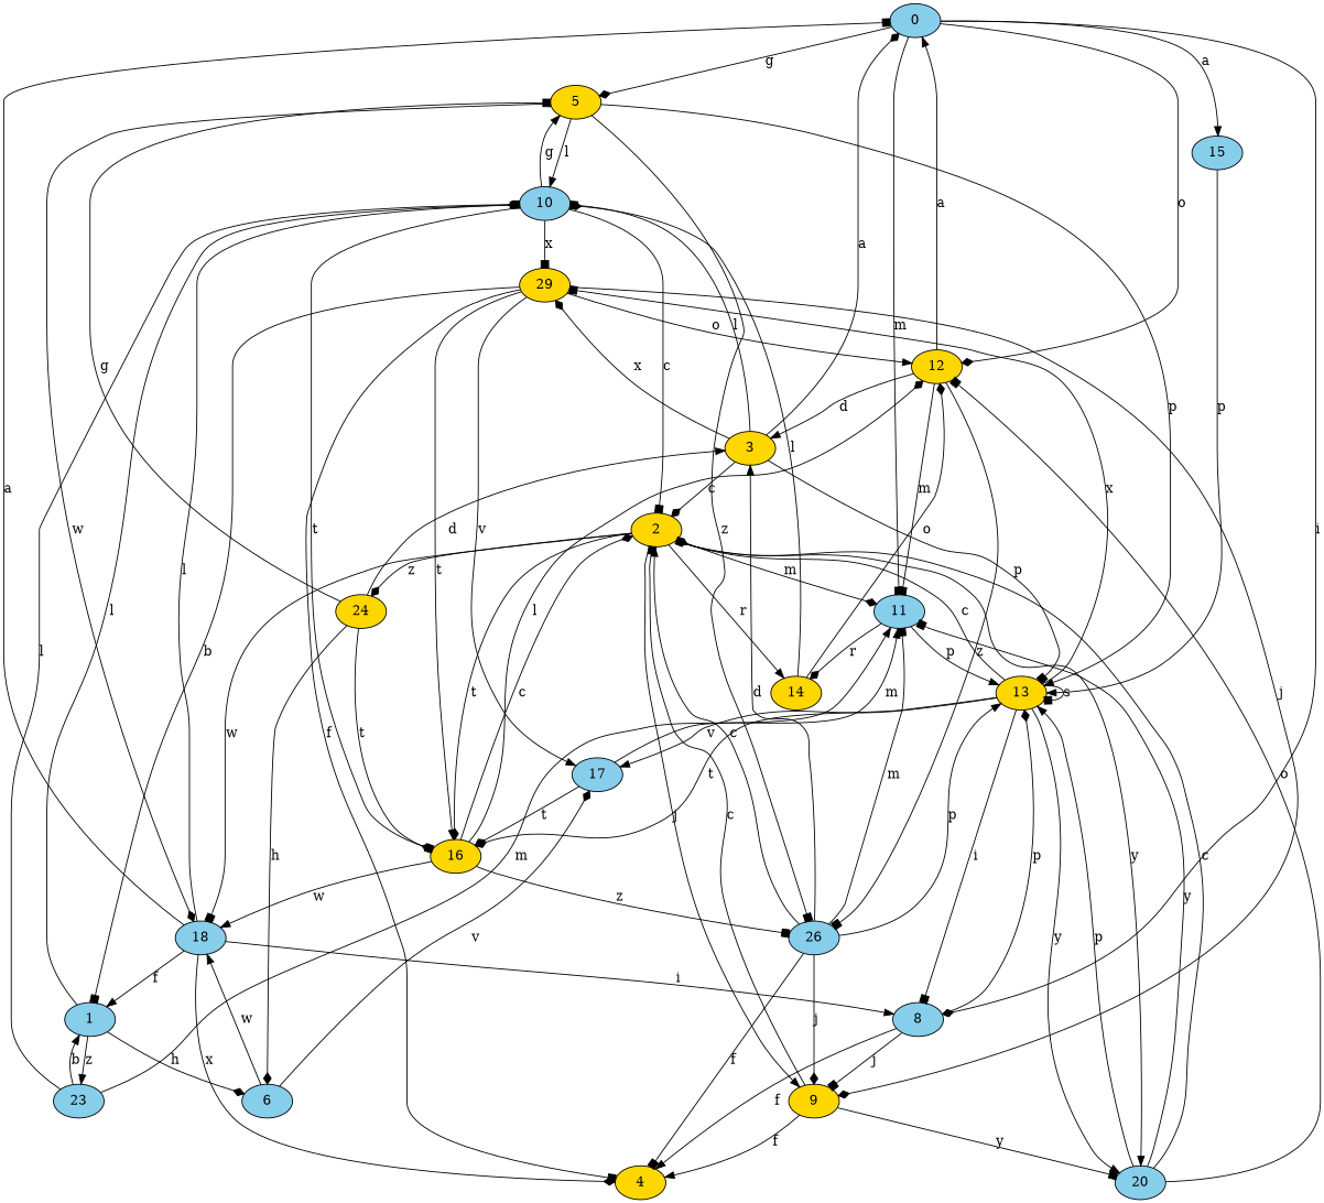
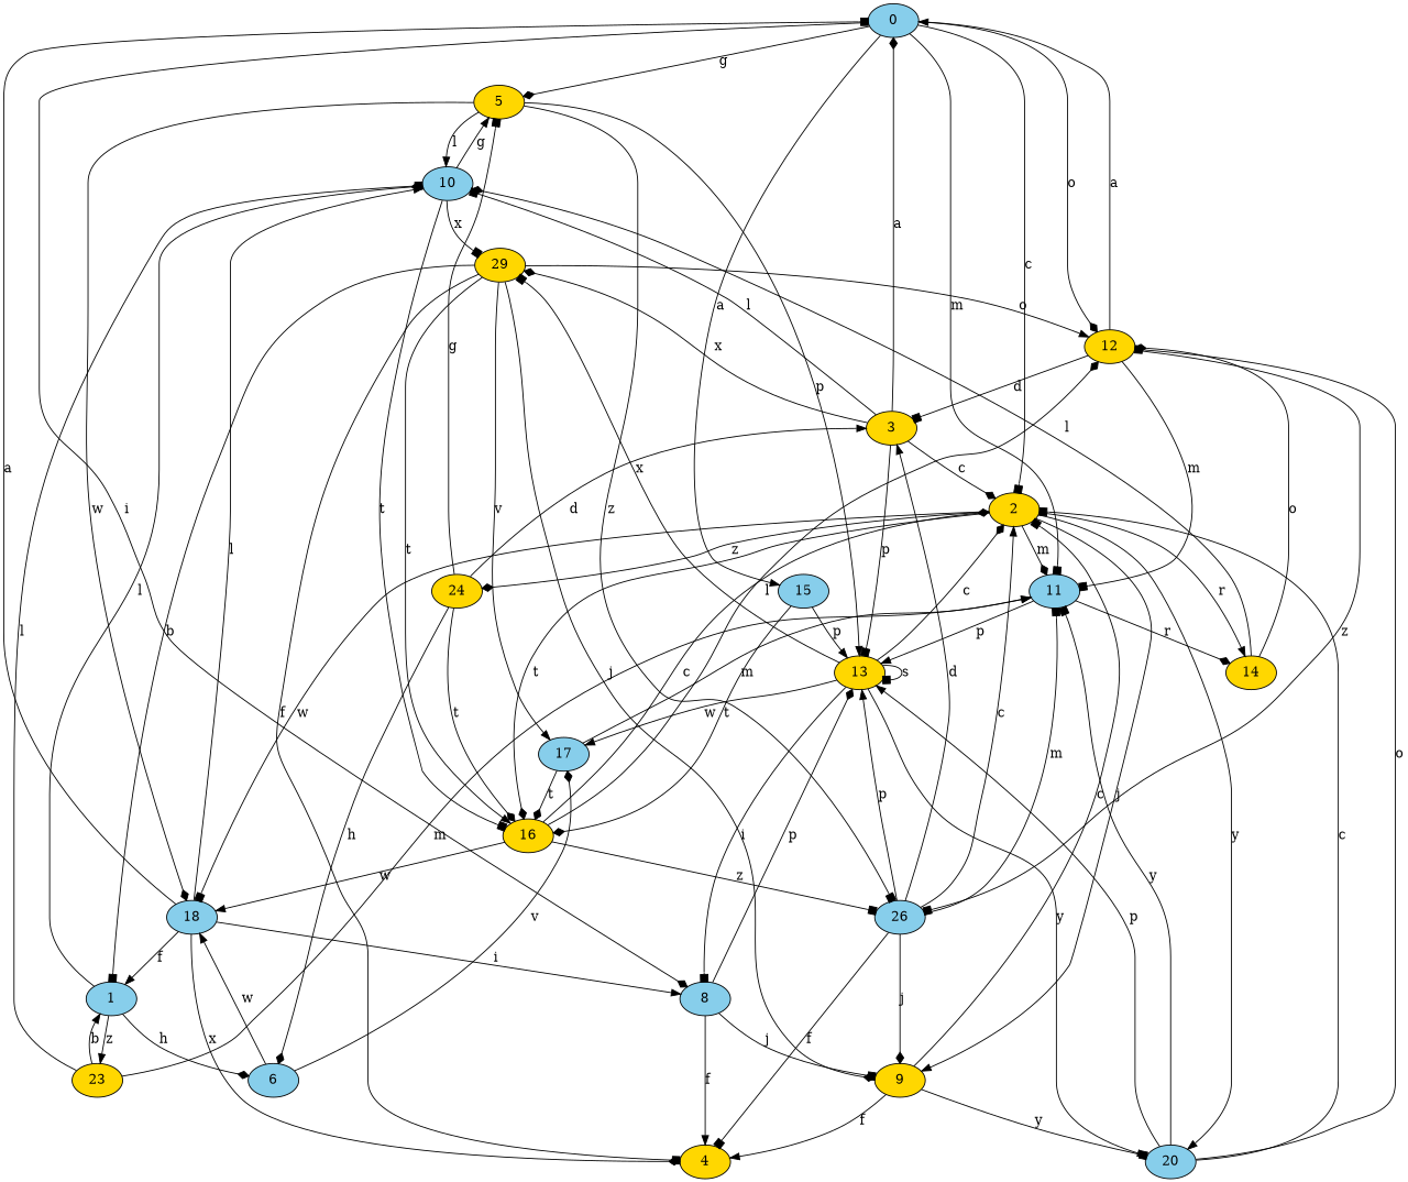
  digraph {
    node [fillcolor=gold style=filled]
    edge [arrowhead=normal]
    0 [fillcolor=skyblue]
    5
    8 [fillcolor=skyblue]
    11 [fillcolor=skyblue]
    12
    15 [fillcolor=skyblue]
    10 [fillcolor=skyblue]
    18 [fillcolor=skyblue]
    13
    26 [fillcolor=skyblue]
    9
    4
    14
    3
    1 [fillcolor=skyblue]
    6 [fillcolor=skyblue]
-   23 [fillcolor=skyblue]
+   23
    17 [fillcolor=skyblue]
    2
    16
    n21 [label=29]
    20 [fillcolor=skyblue]
    24
    0 -> 5 [arrowhead=diamond label=g]
    0 -> 8 [arrowhead=diamond label=i]
    0 -> 11 [arrowhead=box label=m]
    0 -> 12 [arrowhead=diamond label=o]
    0 -> 15 [label=a]
    5 -> 10 [label=l]
    5 -> 18 [arrowhead=diamond label=w]
    5 -> 13 [label=p]
    5 -> 26 [arrowhead=box label=z]
    8 -> 13 [arrowhead=diamond label=p]
    8 -> 9 [arrowhead=box label=j]
    8 -> 4 [label=f]
    11 -> 13 [label=p]
    11 -> 14 [arrowhead=diamond label=r]
    12 -> 0 [label=a]
    12 -> 11 [arrowhead=box label=m]
    12 -> 26 [arrowhead=box label=z]
-   12 -> 3 [label=d]
+   12 -> 3 [arrowhead=box label=d]
    15 -> 13 [label=p]
-   13 -> 16 [arrowhead=diamond label=t]
+   15 -> 16 [arrowhead=diamond label=t]
    10 -> 5 [label=g]
-   10 -> 2 [arrowhead=box label=c]
+   0 -> 2 [arrowhead=box label=c]
    10 -> 16 [arrowhead=box label=t]
    10 -> n21 [arrowhead=box label=x]
    18 -> 0 [arrowhead=box label=a]
    18 -> 8 [label=i]
    18 -> 10 [label=l]
    18 -> 4 [arrowhead=diamond label=x]
    18 -> 1 [label=f]
    13 -> 8 [arrowhead=box label=i]
    13 -> 13 [arrowhead=box label=s]
-   13 -> 17 [label=v]
+   13 -> 17 [label=w]
    13 -> 2 [arrowhead=diamond label=c]
    13 -> n21 [arrowhead=box label=x]
    13 -> 20 [label=y]
    26 -> 11 [arrowhead=box label=m]
    26 -> 13 [label=p]
    26 -> 9 [arrowhead=diamond label=j]
    26 -> 4 [arrowhead=box label=f]
    26 -> 3 [label=d]
    26 -> 2 [label=c]
    9 -> 4 [label=f]
    9 -> 2 [arrowhead=box label=c]
    9 -> 20 [arrowhead=box label=y]
    14 -> 12 [arrowhead=diamond label=o]
    14 -> 10 [arrowhead=diamond label=l]
    3 -> 0 [arrowhead=diamond label=a]
    3 -> 10 [arrowhead=box label=l]
    3 -> 13 [arrowhead=box label=p]
    3 -> 2 [arrowhead=diamond label=c]
    3 -> n21 [arrowhead=diamond label=x]
    1 -> 10 [arrowhead=diamond label=l]
    1 -> 6 [arrowhead=diamond label=h]
    1 -> 23 [label=z]
    6 -> 18 [label=w]
    6 -> 17 [arrowhead=diamond label=v]
    23 -> 11 [label=m]
    23 -> 10 [arrowhead=box label=l]
    23 -> 1 [label=b]
    17 -> 11 [label=m]
    17 -> 16 [arrowhead=diamond label=t]
    2 -> 11 [arrowhead=diamond label=m]
    2 -> 18 [arrowhead=box label=w]
    2 -> 9 [label=j]
    2 -> 14 [label=r]
    2 -> 16 [arrowhead=diamond label=t]
    2 -> 20 [label=y]
    2 -> 24 [arrowhead=diamond label=z]
    16 -> 12 [arrowhead=diamond label=l]
    16 -> 18 [label=w]
    16 -> 26 [arrowhead=box label=z]
    16 -> 2 [arrowhead=diamond label=c]
    n21 -> 12 [label=o]
    n21 -> 9 [arrowhead=diamond label=j]
    n21 -> 4 [arrowhead=box label=f]
    n21 -> 1 [arrowhead=box label=b]
    n21 -> 17 [label=v]
    n21 -> 16 [label=t]
    20 -> 11 [arrowhead=box label=y]
    20 -> 12 [arrowhead=box label=o]
    20 -> 13 [label=p]
    20 -> 2 [arrowhead=box label=c]
    24 -> 5 [arrowhead=box label=g]
    24 -> 3 [label=d]
    24 -> 6 [arrowhead=diamond label=h]
    24 -> 16 [arrowhead=diamond label=t]
  }
